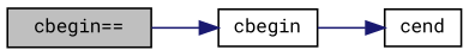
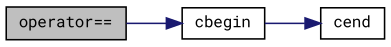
  digraph {
    fontname="Roboto Mono"
    rankdir=LR
    node [color=black fontname="Roboto Mono" fontsize=10 shape=record]
    edge [color=midnightblue fontname="Roboto Mono" fontsize=10 labelfontname=FreeSans labelfontsize=10 style=solid]
-   n1 [fillcolor=grey75 fontcolor=black height=0.2 label="cbegin==" style=filled width=0.4]
+   n1 [fillcolor=grey75 fontcolor=black height=0.2 label="operator==" style=filled width=0.4]
    n2 [height=0.2 label=cbegin width=0.4]
    n3 [height=0.2 label=cend width=0.4]
    n1 -> n2
    n2 -> n3
  }
